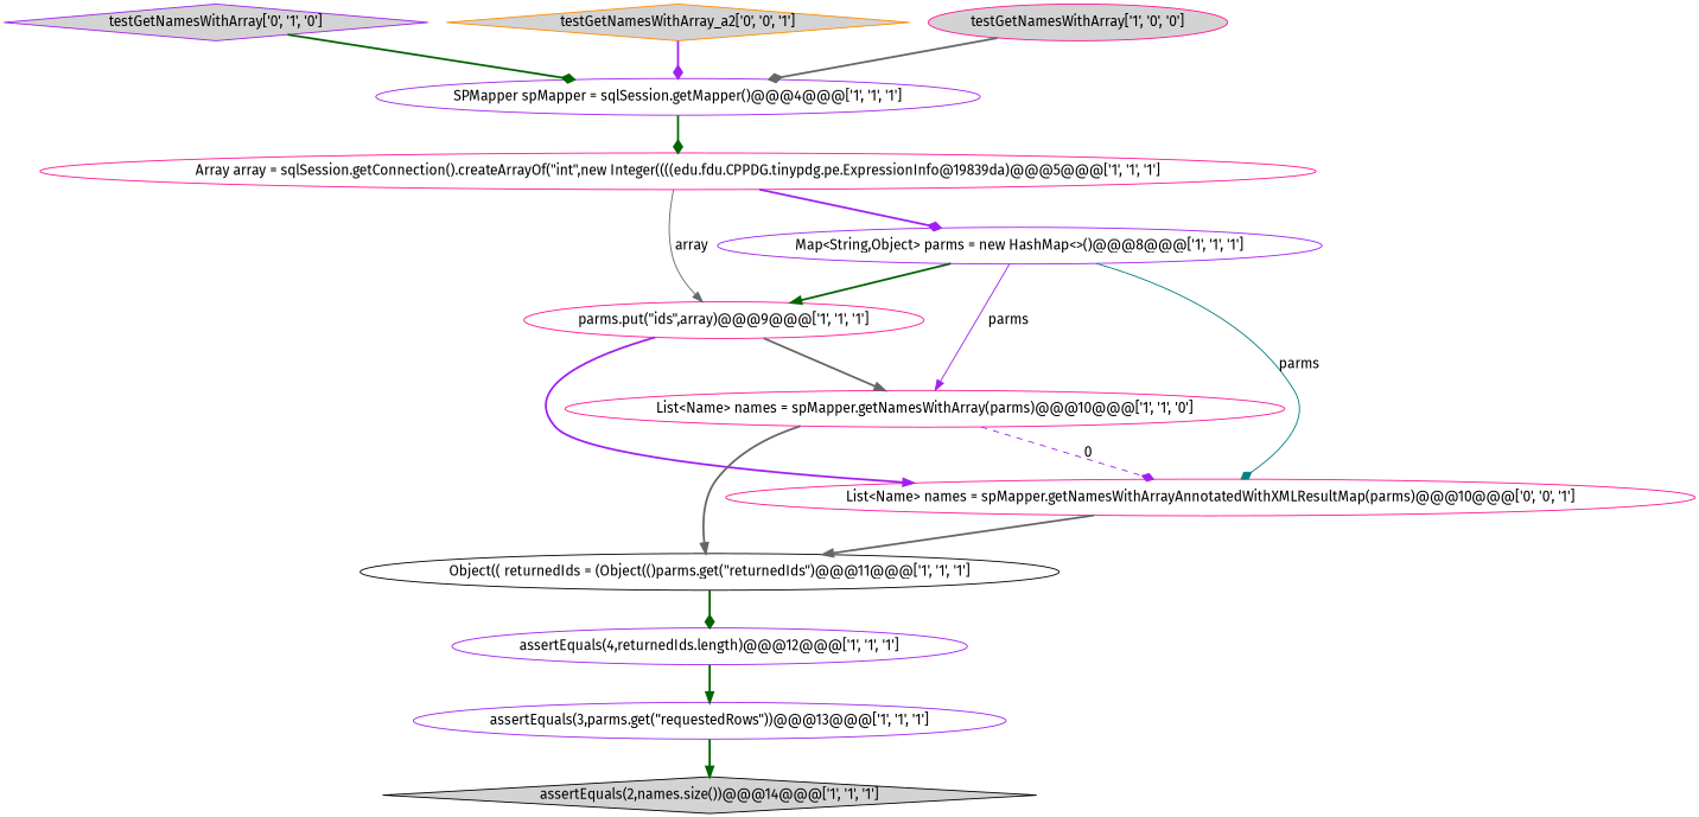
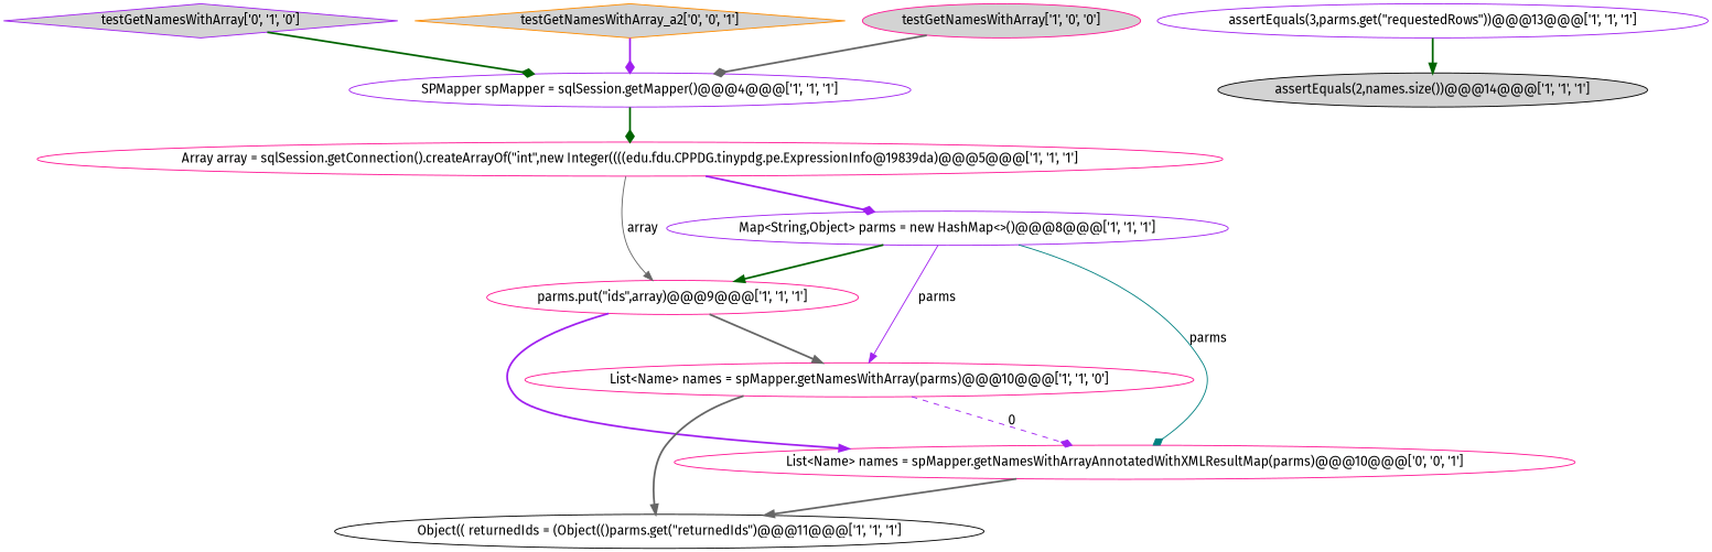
  digraph {
    fontname="Fira Sans"
    node [color=purple fillcolor=white fontname="Fira Sans" shape=ellipse style=filled]
    edge [arrowhead=normal color=darkgreen fontname="Fira Sans" style=bold]
    n1 [label="SPMapper spMapper = sqlSession.getMapper()@@@4@@@['1', '1', '1']"]
    n2 [color=deeppink label="Array array = sqlSession.getConnection().createArrayOf(\"int\",new Integer((((edu.fdu.CPPDG.tinypdg.pe.ExpressionInfo@19839da)@@@5@@@['1', '1', '1']"]
    n3 [label="Map<String,Object> parms = new HashMap<>()@@@8@@@['1', '1', '1']"]
    n4 [color=deeppink label="parms.put(\"ids\",array)@@@9@@@['1', '1', '1']"]
    n5 [fillcolor=lightgray label="testGetNamesWithArray['0', '1', '0']" shape=diamond]
    n6 [label="assertEquals(3,parms.get(\"requestedRows\"))@@@13@@@['1', '1', '1']"]
-   n7 [color=black fillcolor=lightgray label="assertEquals(2,names.size())@@@14@@@['1', '1', '1']" shape=diamond]
+   n7 [color=black fillcolor=lightgray label="assertEquals(2,names.size())@@@14@@@['1', '1', '1']"]
    n8 [color=deeppink label="List<Name> names = spMapper.getNamesWithArrayAnnotatedWithXMLResultMap(parms)@@@10@@@['0', '0', '1']"]
    n9 [color=deeppink label="List<Name> names = spMapper.getNamesWithArray(parms)@@@10@@@['1', '1', '0']"]
-   n10 [label="assertEquals(4,returnedIds.length)@@@12@@@['1', '1', '1']"]
    n11 [color=black label="Object(( returnedIds = (Object(()parms.get(\"returnedIds\")@@@11@@@['1', '1', '1']"]
    n12 [color=darkorange fillcolor=lightgray label="testGetNamesWithArray_a2['0', '0', '1']" shape=diamond]
    n13 [color=deeppink fillcolor=lightgray label="testGetNamesWithArray['1', '0', '0']"]
    n1 -> n2 [arrowhead=diamond]
    n2 -> n3 [arrowhead=diamond color=purple]
    n2 -> n4 [color=gray40 label=array style=solid]
    n3 -> n4
    n3 -> n8 [arrowhead=diamond color=teal label=parms style=solid]
    n3 -> n9 [color=purple label=parms style=solid]
    n4 -> n8 [color=purple]
    n4 -> n9 [color=gray40]
    n5 -> n1 [arrowhead=diamond]
    n6 -> n7
    n8 -> n11 [color=gray40]
    n9 -> n8 [arrowhead=diamond color=purple label=0 style=dashed]
    n9 -> n11 [color=gray40]
-   n10 -> n6
-   n11 -> n10 [arrowhead=diamond]
    n12 -> n1 [arrowhead=diamond color=purple]
    n13 -> n1 [arrowhead=diamond color=gray40]
  }
